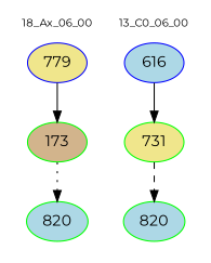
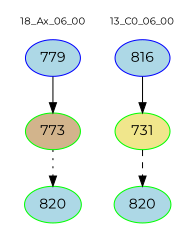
  digraph {
    fontname=Montserrat
    node [color=green fillcolor=lightblue fontname=Montserrat style=filled]
    edge [color=black fontname=Montserrat style=solid]
-   n1 [color=blue fillcolor=khaki label=779]
-   n2 [fillcolor=tan label=173]
+   n1 [color=blue label=779]
+   n2 [fillcolor=tan label=773]
    n3 [label=820]
-   n4 [color=blue label=616]
+   n4 [color=blue label=816]
    n5 [fillcolor=khaki label=731]
    n6 [label=820]
    subgraph cluster_1 {
      color=white
      fontsize=10
      label="18_Ax_06_00"
      n1
      n2
      n3
    }
    subgraph cluster_2 {
      color=white
      fontsize=10
      label="13_C0_06_00"
      n4
      n5
      n6
    }
    n1 -> n2
    n2 -> n3 [style=dotted]
    n4 -> n5
    n5 -> n6 [style=dashed]
  }
